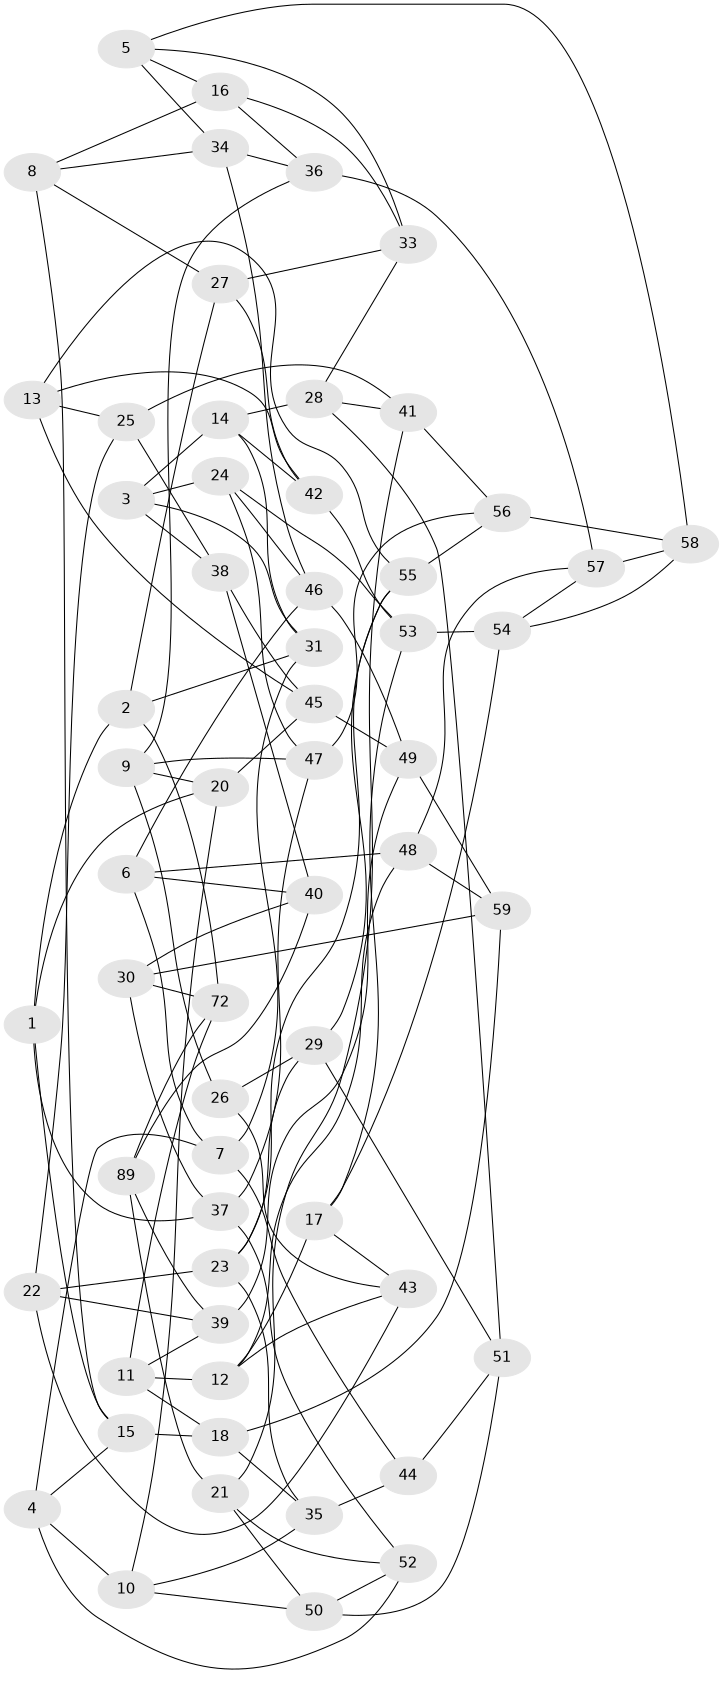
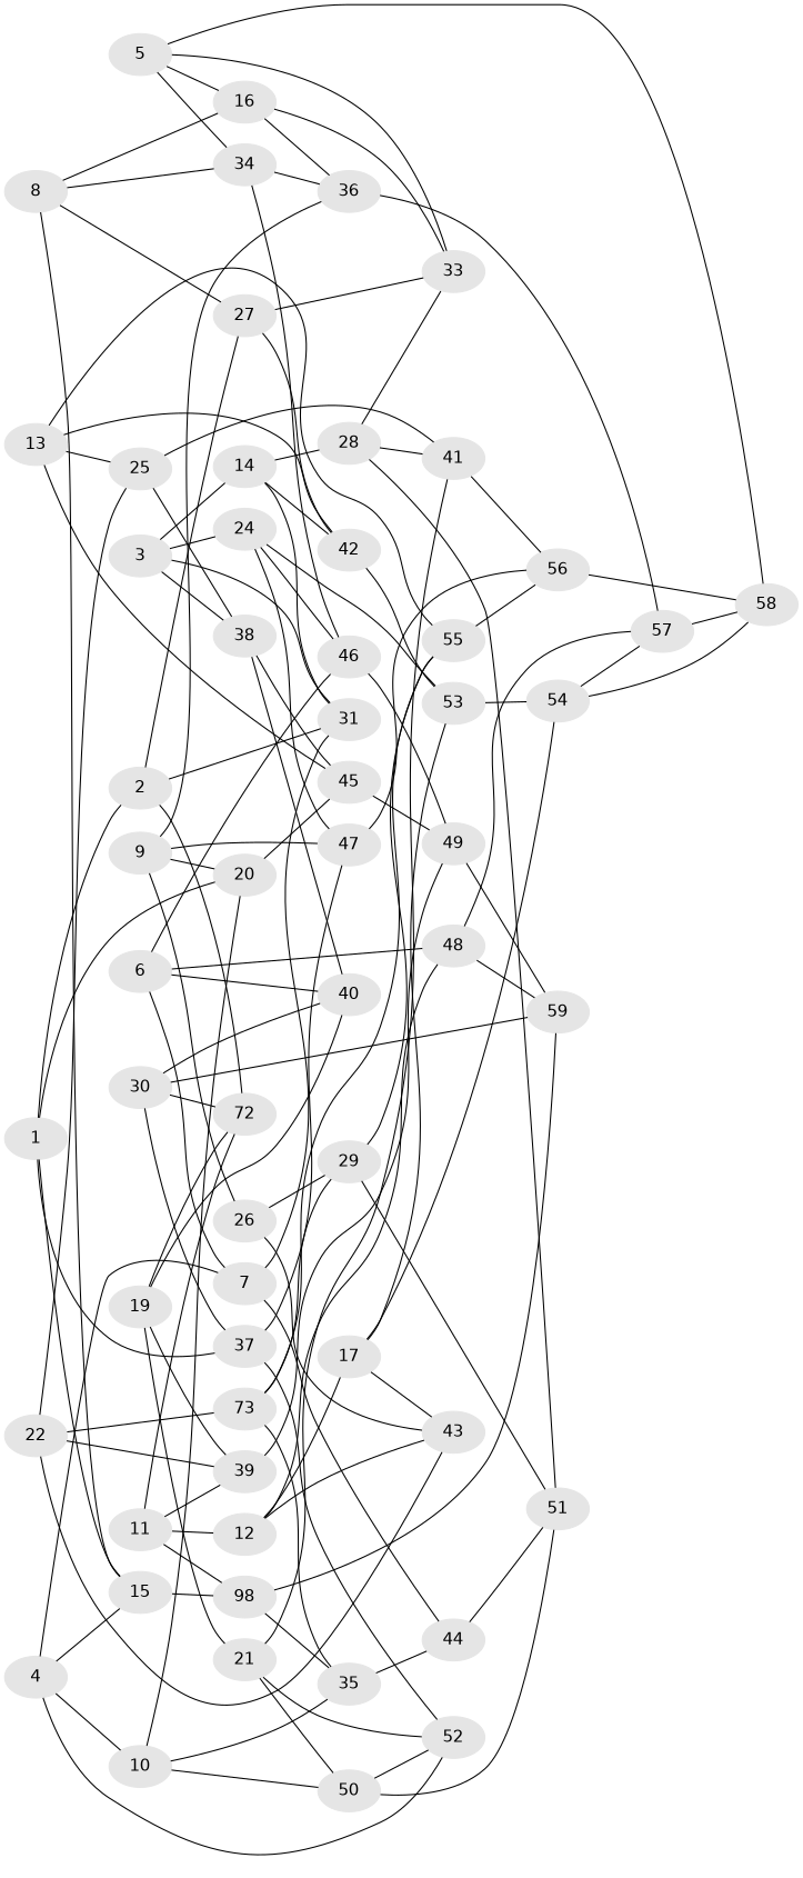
  graph {
    fontname="DejaVu Sans"
    rankdir=LR
    node [color=gray90 fontname="DejaVu Sans" style=filled]
    edge [fontname="DejaVu Sans"]
    1
    2
    15
    20
    37
    27
    31
    n8 [label=72]
-   18
+   18 [label=98]
    45
    52
    47
    33
    42
    3
    14
    24
    38
    28
    46
    53
    40
    4
    7
    10
    44
    35
    50
    5
    16
    34
    58
    36
    6
    48
    49
    59
    57
    51
    8
    9
    26
    43
    29
    56
    11
    12
    39
    17
    54
    13
    25
    55
    41
-   19 [label=89]
+   19
    21
    22
-   23
+   23 [label=73]
    30
    1 -- 2
    1 -- 15
    1 -- 20
    1 -- 37
    2 -- 27
    2 -- 31
    2 -- n8
    15 -- 18
    20 -- 45
    37 -- 52
    37 -- 47
    27 -- 33
    27 -- 42
    18 -- 35
    18 -- 59
    45 -- 49
    47 -- 56
    42 -- 53
    3 -- 31
    3 -- 14
    3 -- 24
    3 -- 38
    14 -- 31
    14 -- 42
    14 -- 28
    24 -- 47
    24 -- 46
    24 -- 53
    38 -- 45
    38 -- 40
    28 -- 33
    28 -- 51
    28 -- 41
    46 -- 49
    53 -- 54
    4 -- 15
    4 -- 52
    4 -- 7
    4 -- 10
    7 -- 31
    7 -- 44
    10 -- 20
    10 -- 35
    10 -- 50
    44 -- 51
    35 -- 44
    50 -- 52
    50 -- 51
    5 -- 33
    5 -- 16
    5 -- 34
    5 -- 58
    16 -- 33
    16 -- 36
    34 -- 46
    34 -- 36
    36 -- 57
    6 -- 46
    6 -- 40
    6 -- 7
    6 -- 48
    48 -- 59
    48 -- 57
    49 -- 59
    57 -- 58
    8 -- 15
    8 -- 27
    8 -- 16
    8 -- 34
    9 -- 20
    9 -- 47
    9 -- 36
    9 -- 26
    26 -- 43
    26 -- 29
    29 -- 51
    29 -- 55
    56 -- 58
    11 -- n8
    11 -- 18
    11 -- 12
    11 -- 39
    12 -- 48
    12 -- 43
    12 -- 17
    39 -- 49
    17 -- 53
    17 -- 43
    17 -- 54
    54 -- 58
    54 -- 57
    13 -- 45
    13 -- 42
    13 -- 25
    13 -- 55
    25 -- 38
    25 -- 41
    55 -- 56
    41 -- 56
    19 -- n8
    19 -- 40
    19 -- 39
    19 -- 21
    21 -- 52
    21 -- 50
    21 -- 41
    22 -- 43
    22 -- 39
    22 -- 25
    22 -- 23
    23 -- 35
    23 -- 29
    23 -- 55
    30 -- 37
    30 -- n8
    30 -- 40
    30 -- 59
  }
